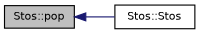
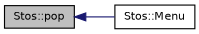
  digraph {
    rankdir=LR
    node [color=black fontname=Helvetica fontsize=10 shape=record style=filled]
    n1 [fillcolor=grey75 fontcolor=black height=0.2 label="Stos::pop" width=0.4]
-   n2 [fillcolor=white height=0.2 label="Stos::Stos" width=0.4]
+   n2 [fillcolor=white height=0.2 label="Stos::Menu" width=0.4]
    n1 -> n2 [color=midnightblue dir=back fontname=Helvetica fontsize=10 labelfontname=Helvetica labelfontsize=10 style=solid]
  }
